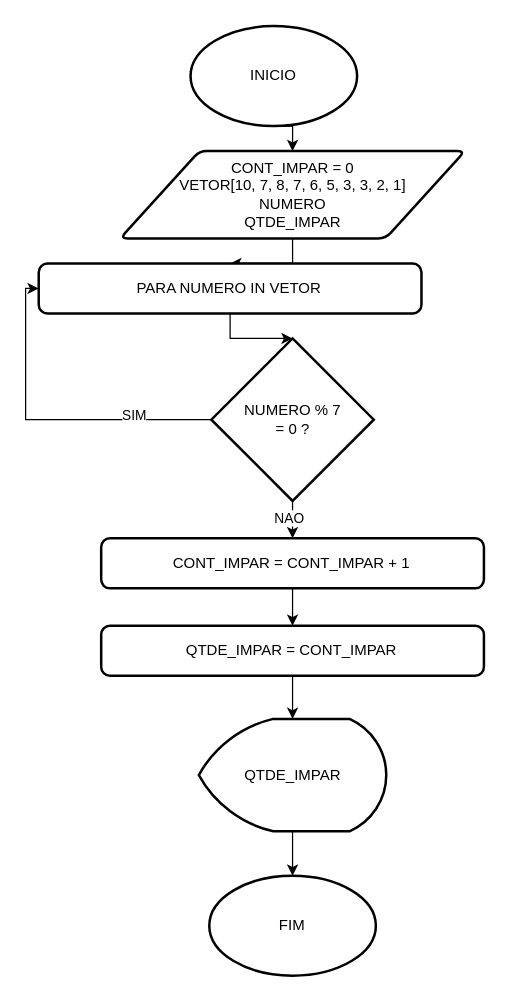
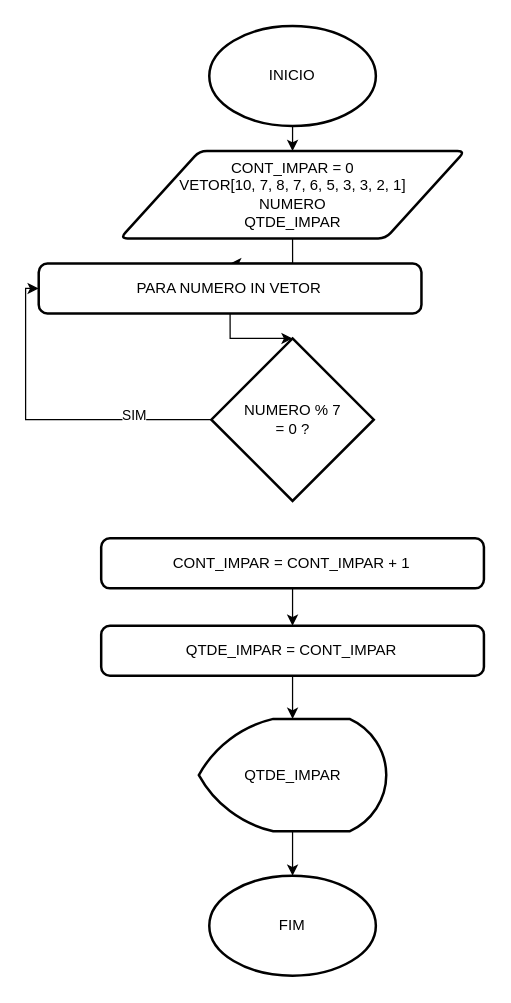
  <mxCell id="0" />
  <mxCell id="1" parent="0" />
  <mxCell id="2" style="edgeStyle=orthogonalEdgeStyle;rounded=0;orthogonalLoop=1;jettySize=auto;html=1;exitX=0.5;exitY=1;exitDx=0;exitDy=0;exitPerimeter=0;entryX=0.5;entryY=0;entryDx=0;entryDy=0;" edge="1" parent="1" source="3" target="5"><mxGeometry relative="1" as="geometry" /></mxCell>
- <mxCell id="3" value="INICIO" style="strokeWidth=2;html=1;shape=mxgraph.flowchart.start_1;whiteSpace=wrap;" vertex="1" parent="1"><mxGeometry x="152" y="20" width="133.33" height="80" as="geometry" /></mxCell>
+ <mxCell id="3" value="INICIO" style="strokeWidth=2;html=1;shape=mxgraph.flowchart.start_1;whiteSpace=wrap;" vertex="1" parent="1"><mxGeometry x="167" y="20" width="133.33" height="80" as="geometry" /></mxCell>
  <mxCell id="4" style="edgeStyle=orthogonalEdgeStyle;rounded=0;orthogonalLoop=1;jettySize=auto;html=1;exitX=0.5;exitY=1;exitDx=0;exitDy=0;entryX=0.5;entryY=0;entryDx=0;entryDy=0;" edge="1" parent="1" source="5" target="6"><mxGeometry relative="1" as="geometry" /></mxCell>
  <mxCell id="5" value="CONT_IMPAR = 0&lt;div&gt;VETOR[10, 7, 8, 7, 6, 5, 3, 3, 2, 1]&lt;/div&gt;&lt;div&gt;NUMERO&lt;/div&gt;&lt;div&gt;QTDE_IMPAR&lt;/div&gt;" style="shape=parallelogram;html=1;strokeWidth=2;perimeter=parallelogramPerimeter;whiteSpace=wrap;rounded=1;arcSize=12;size=0.23;" vertex="1" parent="1"><mxGeometry x="95.66" y="120" width="276" height="70" as="geometry" /></mxCell>
  <mxCell id="6" value="PARA NUMERO IN VETOR" style="rounded=1;whiteSpace=wrap;html=1;absoluteArcSize=1;arcSize=14;strokeWidth=2;" vertex="1" parent="1"><mxGeometry x="30.49" y="210" width="306.34" height="40" as="geometry" /></mxCell>
- <mxCell id="7" style="edgeStyle=orthogonalEdgeStyle;rounded=0;orthogonalLoop=1;jettySize=auto;html=1;exitX=0.5;exitY=1;exitDx=0;exitDy=0;exitPerimeter=0;entryX=0.5;entryY=0;entryDx=0;entryDy=0;" edge="1" parent="1" source="11" target="13"><mxGeometry relative="1" as="geometry" /></mxCell>
- <mxCell id="8" value="NAO" style="edgeLabel;html=1;align=center;verticalAlign=middle;resizable=0;points=[];" vertex="1" connectable="0" parent="7"><mxGeometry x="-0.133" y="-3" relative="1" as="geometry"><mxPoint as="offset" /></mxGeometry></mxCell>
  <mxCell id="9" style="edgeStyle=orthogonalEdgeStyle;rounded=0;orthogonalLoop=1;jettySize=auto;html=1;exitX=0;exitY=0.5;exitDx=0;exitDy=0;exitPerimeter=0;entryX=0;entryY=0.5;entryDx=0;entryDy=0;" edge="1" parent="1" source="11" target="6"><mxGeometry relative="1" as="geometry"><Array as="points"><mxPoint x="20" y="335" /><mxPoint x="20" y="230" /></Array></mxGeometry></mxCell>
  <mxCell id="10" value="SIM" style="edgeLabel;html=1;align=center;verticalAlign=middle;resizable=0;points=[];" vertex="1" connectable="0" parent="9"><mxGeometry x="-0.531" y="-4" relative="1" as="geometry"><mxPoint as="offset" /></mxGeometry></mxCell>
  <mxCell id="11" value="NUMERO % 7&lt;div&gt;= 0 ?&lt;/div&gt;" style="strokeWidth=2;html=1;shape=mxgraph.flowchart.decision;whiteSpace=wrap;" vertex="1" parent="1"><mxGeometry x="168.66" y="270" width="130" height="130" as="geometry" /></mxCell>
  <mxCell id="12" style="edgeStyle=orthogonalEdgeStyle;rounded=0;orthogonalLoop=1;jettySize=auto;html=1;exitX=0.5;exitY=1;exitDx=0;exitDy=0;entryX=0.5;entryY=0;entryDx=0;entryDy=0;" edge="1" parent="1" source="13" target="14"><mxGeometry relative="1" as="geometry" /></mxCell>
  <mxCell id="13" value="CONT_IMPAR = CONT_IMPAR + 1" style="rounded=1;whiteSpace=wrap;html=1;absoluteArcSize=1;arcSize=14;strokeWidth=2;" vertex="1" parent="1"><mxGeometry x="80.49" y="430" width="306.34" height="40" as="geometry" /></mxCell>
  <mxCell id="14" value="QTDE_IMPAR = CONT_IMPAR" style="rounded=1;whiteSpace=wrap;html=1;absoluteArcSize=1;arcSize=14;strokeWidth=2;" vertex="1" parent="1"><mxGeometry x="80.49" y="500" width="306.34" height="40" as="geometry" /></mxCell>
  <mxCell id="15" value="QTDE_IMPAR" style="strokeWidth=2;html=1;shape=mxgraph.flowchart.display;whiteSpace=wrap;" vertex="1" parent="1"><mxGeometry x="158.66" y="574.5" width="150" height="90" as="geometry" /></mxCell>
  <mxCell id="16" value="FIM" style="strokeWidth=2;html=1;shape=mxgraph.flowchart.start_1;whiteSpace=wrap;" vertex="1" parent="1"><mxGeometry x="167" y="700" width="133.33" height="80" as="geometry" /></mxCell>
  <mxCell id="17" style="edgeStyle=orthogonalEdgeStyle;rounded=0;orthogonalLoop=1;jettySize=auto;html=1;exitX=0.5;exitY=1;exitDx=0;exitDy=0;entryX=0.5;entryY=0;entryDx=0;entryDy=0;entryPerimeter=0;" edge="1" parent="1" source="6" target="11"><mxGeometry relative="1" as="geometry" /></mxCell>
  <mxCell id="18" style="edgeStyle=orthogonalEdgeStyle;rounded=0;orthogonalLoop=1;jettySize=auto;html=1;exitX=0.5;exitY=1;exitDx=0;exitDy=0;entryX=0.5;entryY=0;entryDx=0;entryDy=0;entryPerimeter=0;" edge="1" parent="1" source="14" target="15"><mxGeometry relative="1" as="geometry" /></mxCell>
  <mxCell id="19" style="edgeStyle=orthogonalEdgeStyle;rounded=0;orthogonalLoop=1;jettySize=auto;html=1;exitX=0.5;exitY=1;exitDx=0;exitDy=0;exitPerimeter=0;entryX=0.5;entryY=0;entryDx=0;entryDy=0;entryPerimeter=0;" edge="1" parent="1" source="15" target="16"><mxGeometry relative="1" as="geometry" /></mxCell>
